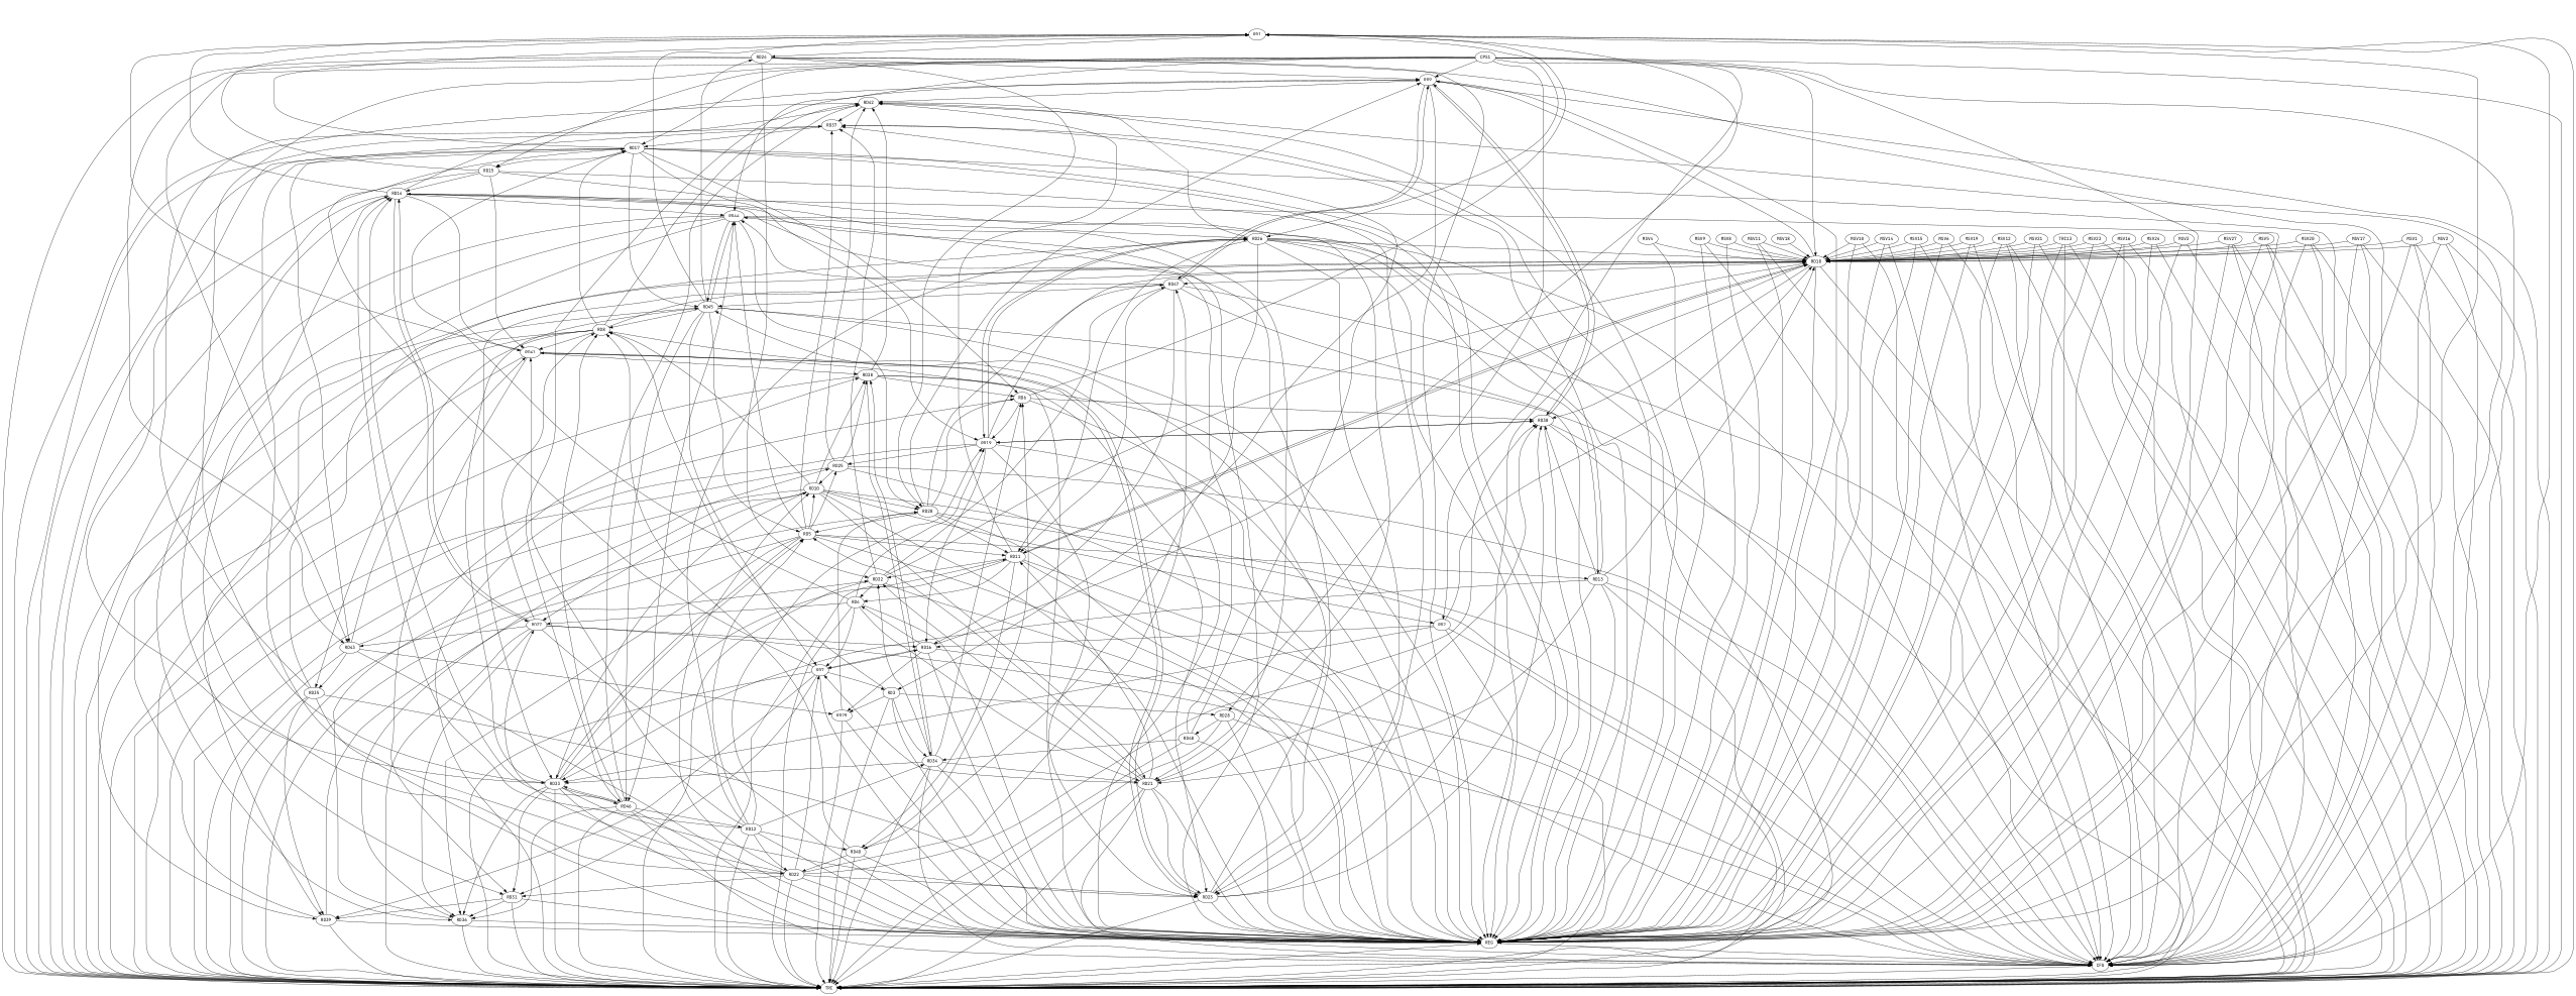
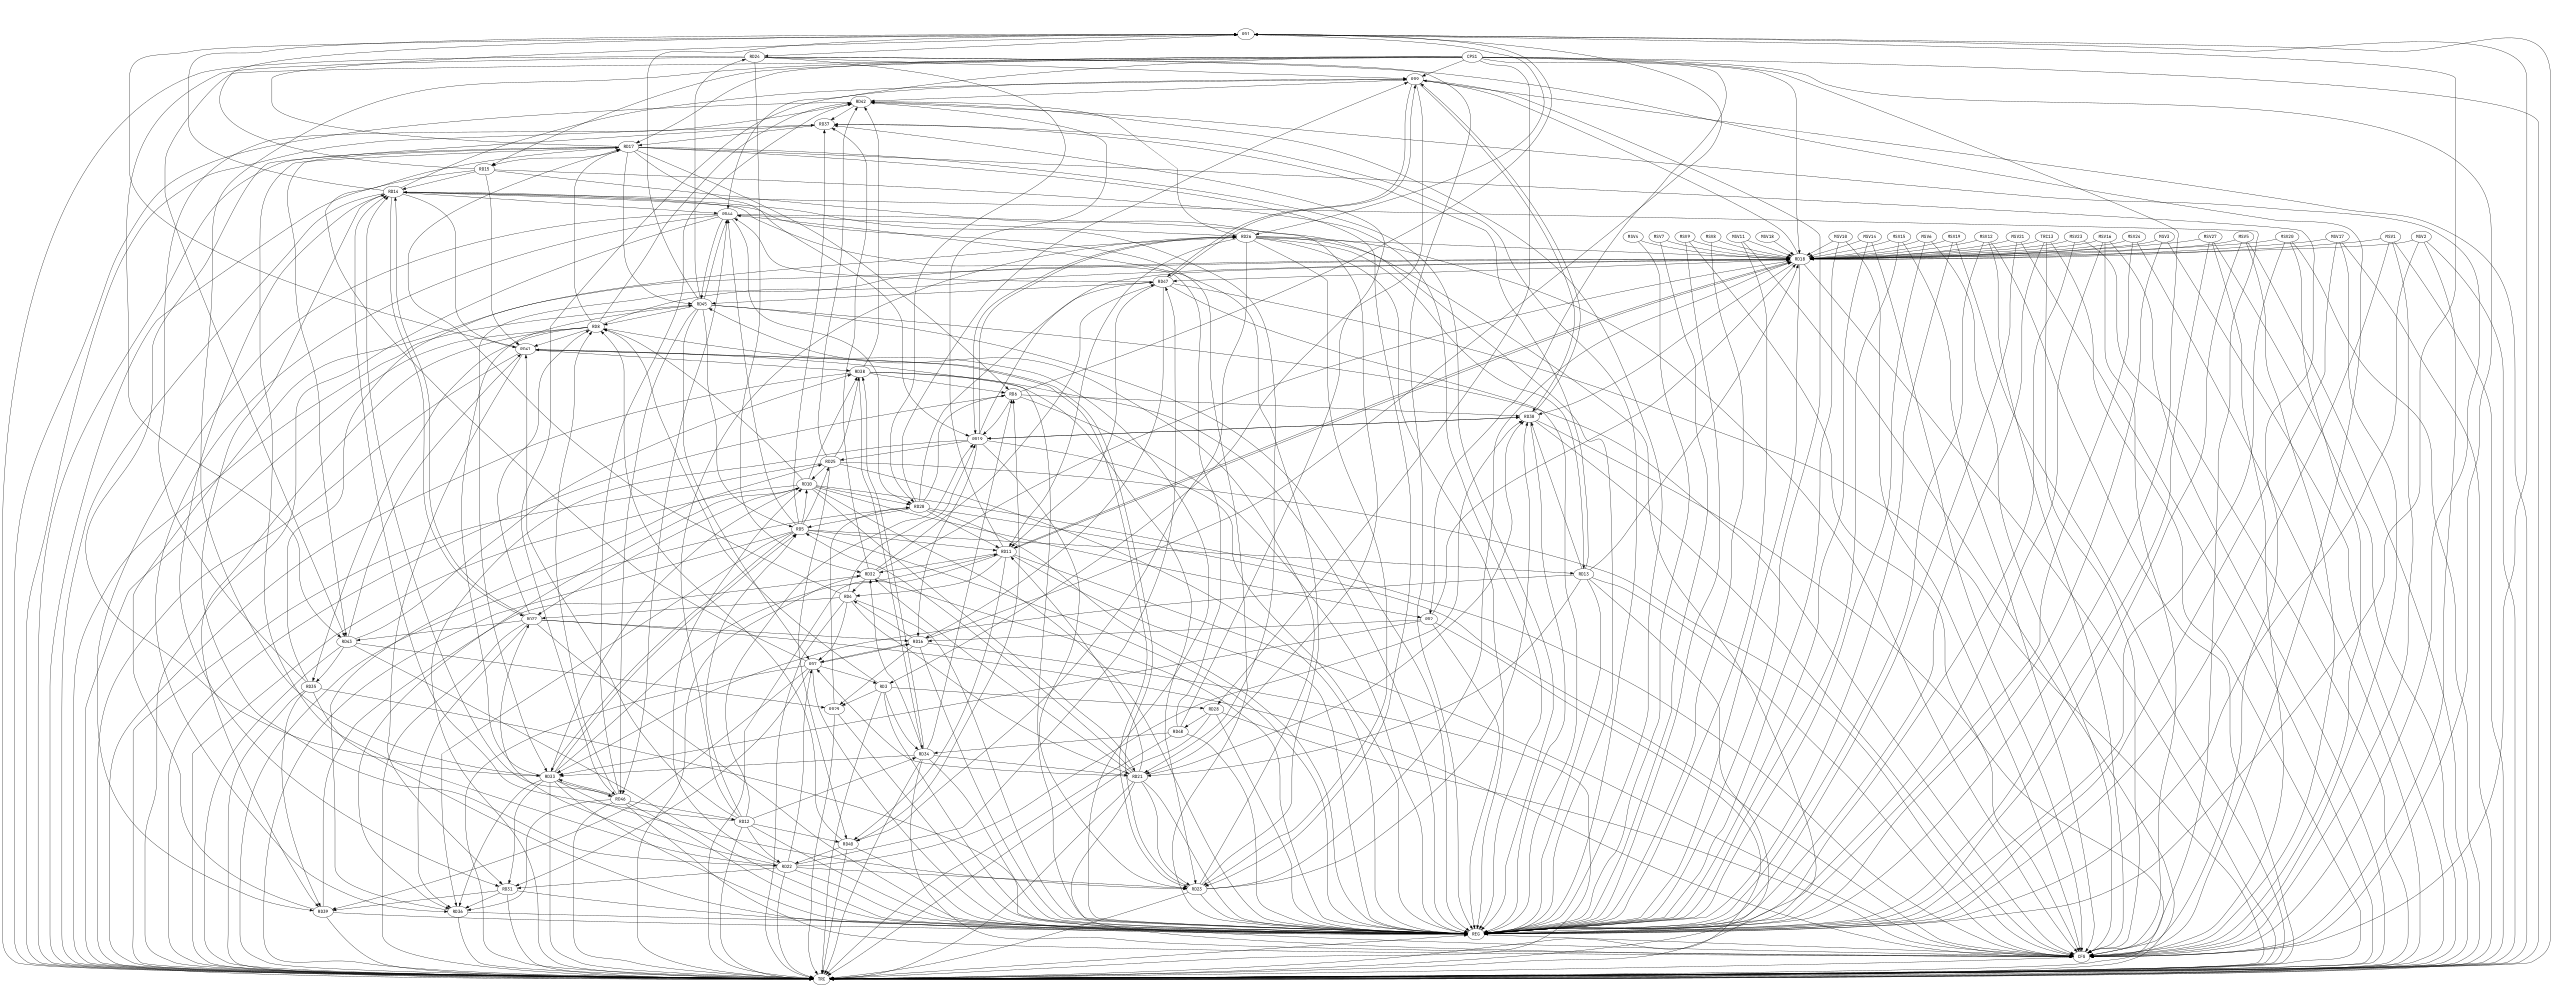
  strict digraph {
    fontname="JetBrains Mono"
    node [fontname="JetBrains Mono"]
    edge [fontname="JetBrains Mono"]
    n1 [label=RD1]
    n2 [label=RD24]
    n3 [label=RD26]
    n4 [label=REG]
    n5 [label=CFG]
    n6 [label=TRC]
    n7 [label=RD9]
    n8 [label=RD20]
    n9 [label=RD32]
    n10 [label=RD43]
    n11 [label=RD18]
    n12 [label=RD19]
    n13 [label=RD11]
    n14 [label=RD13]
    n15 [label=RD42]
    n16 [label=RD40]
    n17 [label=RD23]
    n18 [label=RD2]
    n19 [label=RD16]
    n20 [label=RD33]
    n21 [label=RD29]
    n22 [label=RD4]
    n23 [label=RD7]
    n24 [label=RD30]
    n25 [label=RD47]
    n26 [label=RD5]
    n27 [label=RD10]
    n28 [label=RD36]
    n29 [label=RD37]
    n30 [label=RD31]
    n31 [label=RD46]
    n32 [label=RD45]
    n33 [label=RD3]
    n34 [label=RD8]
    n35 [label=RD28]
    n36 [label=RD34]
    n37 [label=RD17]
    n38 [label=RD39]
    n39 [label=RD35]
    n40 [label=RD41]
    n41 [label=RD48]
    n42 [label=RD21]
    n43 [label=RD6]
    n44 [label=RD38]
    n45 [label=RD27]
    n46 [label=RD22]
    n47 [label=RD15]
    n48 [label=RD25]
    n49 [label=RD14]
    n50 [label=RD44]
    n51 [label=RD12]
    n52 [label=CPS1]
    n53 [label=MSV1]
    n54 [label=MSV2]
    n55 [label=MSV3]
    n56 [label=MSV4]
    n57 [label=MSV5]
    n58 [label=MSV6]
+   n59 [label=MSV7]
    n60 [label=MSV8]
    n61 [label=MSV9]
    n62 [label=MSV10]
    n63 [label=MSV11]
    n64 [label=MSV12]
    n65 [label=TRC13]
    n66 [label=MSV14]
    n67 [label=MSV15]
    n68 [label=MSV16]
    n69 [label=MSV17]
    n70 [label=MSV18]
    n71 [label=MSV19]
    n72 [label=MSV20]
    n73 [label=MSV21]
    n74 [label=MSV27]
    n75 [label=MSV23]
    n76 [label=MSV24]
    n1 -> n2
    n1 -> n3
    n1 -> n4
    n1 -> n5
    n1 -> n6
    n2 -> n4
    n2 -> n5
    n2 -> n6
    n2 -> n7
    n2 -> n8
    n2 -> n9
    n2 -> n10
    n3 -> n4
    n3 -> n5
    n3 -> n6
    n3 -> n11
    n3 -> n12
    n3 -> n13
    n3 -> n14
    n3 -> n15
    n3 -> n16
    n3 -> n17
    n4 -> n5
    n5 -> n6
    n6 -> n4
    n7 -> n4
    n7 -> n6
    n7 -> n15
    n7 -> n24
    n7 -> n25
    n7 -> n31
    n7 -> n33
    n8 -> n4
    n8 -> n5
    n8 -> n6
    n8 -> n7
    n8 -> n13
    n8 -> n25
    n8 -> n26
    n8 -> n43
    n9 -> n4
    n9 -> n6
    n9 -> n11
    n9 -> n22
    n9 -> n25
    n9 -> n29
    n10 -> n4
    n10 -> n6
    n10 -> n21
    n10 -> n39
    n10 -> n40
    n10 -> n44
    n11 -> n4
    n11 -> n6
    n11 -> n7
    n11 -> n13
    n11 -> n20
    n11 -> n24
    n11 -> n25
    n12 -> n3
    n12 -> n4
    n12 -> n6
    n12 -> n11
    n12 -> n17
    n12 -> n19
    n12 -> n24
    n12 -> n48
    n13 -> n4
    n13 -> n5
    n13 -> n6
    n13 -> n9
    n13 -> n11
    n13 -> n15
    n13 -> n16
    n13 -> n22
    n14 -> n4
    n14 -> n5
    n14 -> n6
    n14 -> n11
    n14 -> n20
    n14 -> n24
    n14 -> n29
    n14 -> n42
    n15 -> n4
    n15 -> n5
    n15 -> n6
    n15 -> n29
    n16 -> n4
    n16 -> n6
    n16 -> n34
    n16 -> n43
    n16 -> n46
    n17 -> n4
    n17 -> n6
    n17 -> n11
    n17 -> n24
    n17 -> n32
    n17 -> n40
    n17 -> n50
    n18 -> n4
    n18 -> n6
    n18 -> n11
    n18 -> n19
    n18 -> n20
    n19 -> n1
    n19 -> n4
    n19 -> n6
    n19 -> n21
    n19 -> n22
    n19 -> n23
    n20 -> n4
    n20 -> n6
    n20 -> n13
    n20 -> n17
    n20 -> n26
    n20 -> n27
    n20 -> n28
    n20 -> n29
    n20 -> n30
    n20 -> n31
    n20 -> n32
    n21 -> n4
    n21 -> n6
    n21 -> n8
    n22 -> n4
    n22 -> n6
    n22 -> n12
    n22 -> n23
    n22 -> n37
    n22 -> n42
    n22 -> n45
    n23 -> n4
    n23 -> n6
    n23 -> n19
    n23 -> n30
    n23 -> n33
    n23 -> n37
    n23 -> n38
    n24 -> n4
    n24 -> n5
    n24 -> n6
    n24 -> n7
    n24 -> n12
    n25 -> n4
    n25 -> n6
    n25 -> n7
    n25 -> n13
    n25 -> n19
    n25 -> n32
    n25 -> n50
    n26 -> n4
    n26 -> n6
    n26 -> n13
    n26 -> n14
    n26 -> n20
    n26 -> n27
    n26 -> n28
    n26 -> n29
    n26 -> n48
    n26 -> n50
    n27 -> n4
    n27 -> n5
    n27 -> n6
    n27 -> n8
    n27 -> n18
    n27 -> n28
    n27 -> n34
    n27 -> n42
    n27 -> n44
    n27 -> n45
    n28 -> n4
    n28 -> n6
    n28 -> n48
    n29 -> n4
    n29 -> n6
    n29 -> n37
    n30 -> n4
    n30 -> n6
    n30 -> n28
    n30 -> n38
    n31 -> n4
    n31 -> n5
    n31 -> n6
    n31 -> n15
    n31 -> n20
    n31 -> n28
    n31 -> n34
    n31 -> n49
    n31 -> n51
    n32 -> n1
    n32 -> n2
    n32 -> n4
    n32 -> n5
    n32 -> n6
    n32 -> n23
    n32 -> n26
    n32 -> n31
    n32 -> n34
    n32 -> n50
    n33 -> n4
    n33 -> n6
    n33 -> n21
    n33 -> n34
    n33 -> n35
    n33 -> n36
    n34 -> n4
    n34 -> n6
    n34 -> n11
    n34 -> n15
    n34 -> n37
    n34 -> n38
    n34 -> n39
    n34 -> n40
    n35 -> n4
    n35 -> n5
    n35 -> n6
    n35 -> n41
    n36 -> n4
    n36 -> n5
    n36 -> n6
    n36 -> n9
    n36 -> n20
    n36 -> n42
    n36 -> n43
    n36 -> n44
    n37 -> n1
    n37 -> n4
    n37 -> n5
    n37 -> n6
    n37 -> n10
    n37 -> n12
    n37 -> n17
    n37 -> n32
    n37 -> n43
    n37 -> n46
    n37 -> n47
    n38 -> n4
    n38 -> n6
    n38 -> n9
    n38 -> n11
    n39 -> n3
    n39 -> n4
    n39 -> n5
    n39 -> n6
    n39 -> n15
    n39 -> n38
    n40 -> n1
    n40 -> n4
    n40 -> n6
    n40 -> n17
    n40 -> n30
    n40 -> n44
    n41 -> n4
    n41 -> n6
    n41 -> n29
    n41 -> n36
    n41 -> n49
    n42 -> n4
    n42 -> n5
    n42 -> n6
    n42 -> n9
    n42 -> n13
    n42 -> n17
    n42 -> n23
    n42 -> n24
    n42 -> n26
    n43 -> n1
    n43 -> n4
    n43 -> n6
    n43 -> n12
    n43 -> n24
    n44 -> n4
    n44 -> n6
    n44 -> n15
    n44 -> n17
    n44 -> n36
    n44 -> n43
    n45 -> n4
    n45 -> n5
    n45 -> n6
    n45 -> n10
    n45 -> n19
    n45 -> n28
    n45 -> n34
    n45 -> n49
    n46 -> n4
    n46 -> n6
    n46 -> n17
    n46 -> n23
    n46 -> n24
    n46 -> n25
    n46 -> n27
    n46 -> n30
    n46 -> n45
    n46 -> n49
    n47 -> n1
    n47 -> n4
    n47 -> n6
    n47 -> n40
    n47 -> n42
    n47 -> n49
    n48 -> n4
    n48 -> n5
    n48 -> n6
    n48 -> n15
+   n48 -> n16
    n48 -> n27
    n48 -> n44
    n49 -> n1
    n49 -> n4
    n49 -> n5
    n49 -> n6
    n49 -> n7
    n49 -> n30
    n49 -> n40
    n49 -> n42
    n49 -> n45
    n49 -> n50
    n50 -> n3
    n50 -> n4
    n50 -> n6
    n50 -> n8
    n50 -> n28
    n50 -> n31
    n50 -> n32
    n50 -> n38
    n51 -> n3
    n51 -> n4
    n51 -> n6
    n51 -> n12
    n51 -> n16
    n51 -> n26
    n51 -> n36
    n51 -> n40
    n51 -> n46
    n51 -> n49
    n52 -> n4
    n52 -> n5
    n52 -> n6
    n52 -> n7
    n52 -> n10
    n52 -> n11
    n52 -> n18
    n52 -> n20
    n52 -> n35
    n52 -> n37
    n52 -> n47
    n52 -> n50
    n53 -> n4
    n53 -> n5
    n53 -> n6
    n53 -> n11
    n54 -> n4
    n54 -> n5
    n54 -> n6
    n54 -> n11
    n55 -> n4
    n55 -> n6
    n55 -> n11
    n56 -> n4
    n56 -> n11
    n57 -> n4
    n57 -> n5
    n57 -> n6
    n57 -> n11
    n58 -> n4
    n58 -> n5
    n58 -> n11
+   n59 -> n4
+   n59 -> n11
    n60 -> n4
    n60 -> n11
    n61 -> n4
    n61 -> n5
    n61 -> n11
    n62 -> n4
    n62 -> n5
    n62 -> n11
    n63 -> n4
    n63 -> n6
    n63 -> n11
    n64 -> n4
    n64 -> n5
    n64 -> n6
    n64 -> n11
    n65 -> n4
    n65 -> n5
    n65 -> n6
    n65 -> n11
    n66 -> n4
    n66 -> n5
    n66 -> n11
    n67 -> n4
    n67 -> n5
    n67 -> n11
    n68 -> n4
    n68 -> n5
    n68 -> n6
    n68 -> n11
    n69 -> n4
    n69 -> n5
    n69 -> n6
    n69 -> n11
    n70 -> n11
    n71 -> n4
    n71 -> n6
    n71 -> n11
    n72 -> n4
    n72 -> n5
    n72 -> n6
    n72 -> n11
    n73 -> n4
    n73 -> n6
    n73 -> n11
    n74 -> n4
    n74 -> n5
    n74 -> n6
    n74 -> n11
    n75 -> n4
    n75 -> n6
    n75 -> n11
    n76 -> n4
    n76 -> n6
    n76 -> n11
  }
